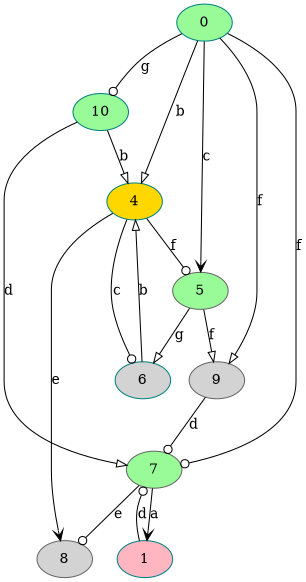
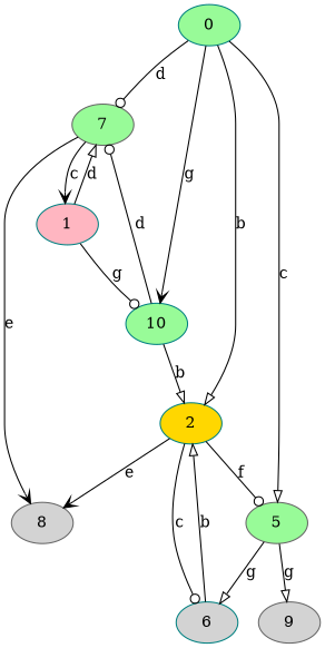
  strict digraph {
    node [color=teal fillcolor=palegreen style=filled]
    edge [arrowhead=onormal]
    7 [color=gray40]
    1 [fillcolor=lightpink]
    10
    8 [color=gray40 fillcolor=lightgrey]
-   4 [fillcolor=gold]
+   4 [fillcolor=gold label=2]
    6 [fillcolor=lightgrey]
    5 [color=gray40]
    9 [color=gray40 fillcolor=lightgrey]
    0
-   7 -> 1 [arrowhead=vee label=a]
-   7 -> 8 [arrowhead=odot label=e]
-   1 -> 7 [arrowhead=odot label=d]
-   10 -> 7 [label=d]
+   7 -> 1 [arrowhead=vee label=c]
+   7 -> 8 [arrowhead=vee label=e]
+   1 -> 7 [label=d]
+   1 -> 10 [arrowhead=odot label=g]
+   10 -> 7 [arrowhead=odot label=d]
    10 -> 4 [label=b]
    4 -> 8 [arrowhead=vee label=e]
    4 -> 6 [arrowhead=odot label=c]
    4 -> 5 [arrowhead=odot label=f]
    6 -> 4 [label=b]
    5 -> 6 [label=g]
-   5 -> 9 [label=f]
-   9 -> 7 [arrowhead=odot label=d]
-   0 -> 7 [arrowhead=odot label=f]
-   0 -> 10 [arrowhead=odot label=g]
+   5 -> 9 [label=g]
+   0 -> 7 [arrowhead=odot label=d]
+   0 -> 10 [arrowhead=vee label=g]
    0 -> 4 [label=b]
-   0 -> 5 [arrowhead=vee label=c]
-   0 -> 9 [label=f]
+   0 -> 5 [label=c]
  }
